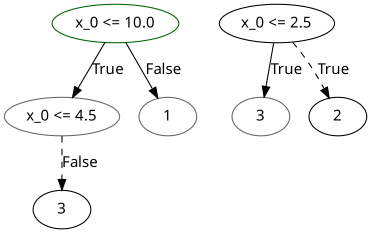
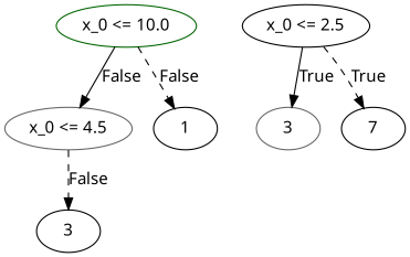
  digraph {
    fontname="Noto Sans"
    node [color=black fontname="Noto Sans"]
    edge [fontname="Noto Sans" style=dashed]
    n1 [color=darkgreen label="x_0 <= 10.0"]
    n2 [color=gray40 label="x_0 <= 4.5"]
-   n3 [color=gray40 label=1]
+   n3 [label=1]
    n4 [label=3]
    n5 [label="x_0 <= 2.5"]
    n6 [color=gray40 label=3]
-   n7 [label=2]
-   n1 -> n2 [label=True style=""]
-   n1 -> n3 [label=False style=solid]
+   n7 [label=7]
+   n1 -> n2 [label=False style=""]
+   n1 -> n3 [label=False]
    n2 -> n4 [label=False]
    n5 -> n6 [label=True style=""]
    n5 -> n7 [label=True]
  }
